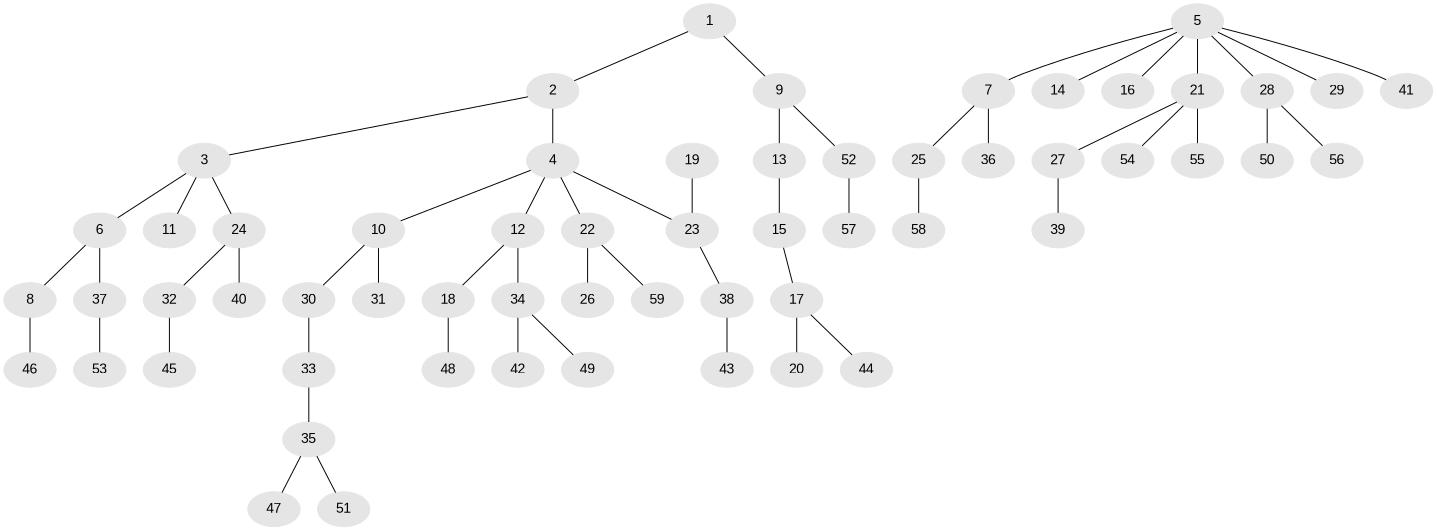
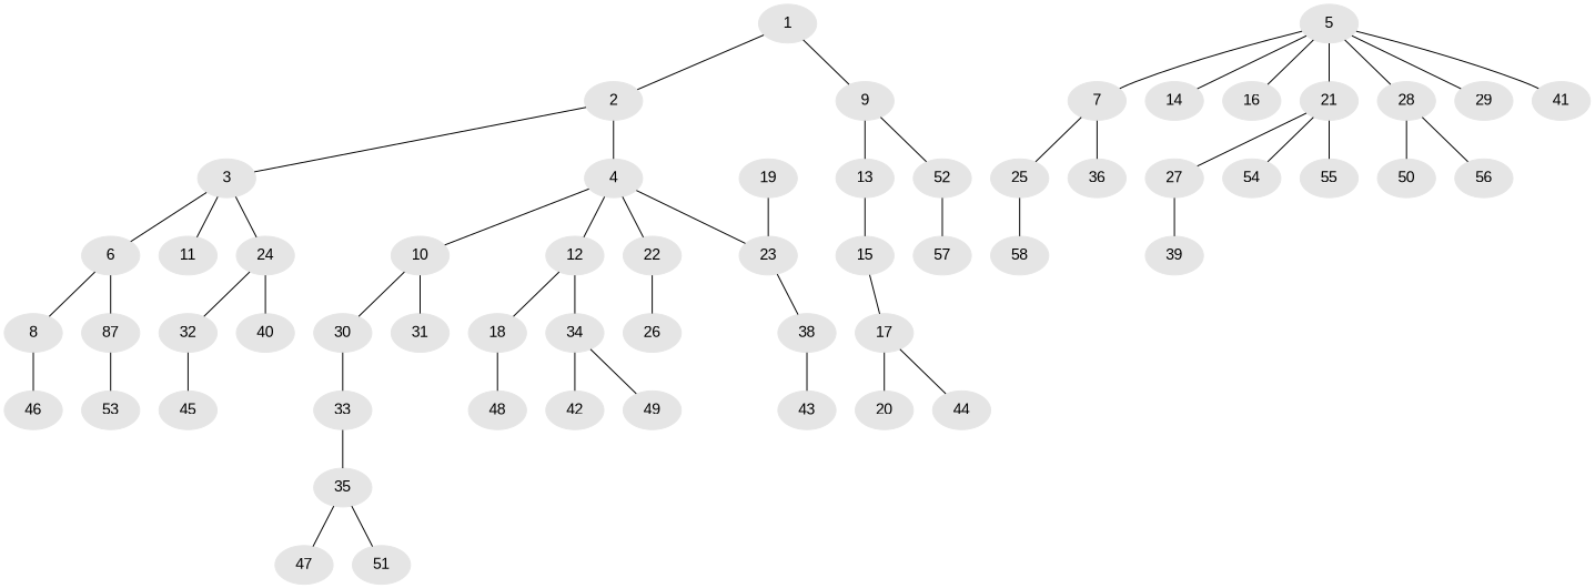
  graph {
    fontname="Liberation Sans"
    node [color=gray90 fontname="Liberation Sans" style=filled]
    edge [fontname="Liberation Sans"]
    1
    2
    9
    3
    4
    13
    52
    6
    11
    24
    10
    12
    22
    23
    5
    7
    14
    16
    21
    28
    29
    41
    8
-   37
+   37 [label=87]
    32
    40
    30
    31
    18
    34
    19
    26
-   59
    25
    36
    15
    27
    54
    55
    50
    56
    46
    53
    58
    57
    33
    48
    42
    49
    17
    20
    44
    38
    39
    43
    45
    35
    47
    51
    1 -- 2
    1 -- 9
    2 -- 3
    2 -- 4
    9 -- 13
    9 -- 52
    3 -- 6
    3 -- 11
    3 -- 24
    4 -- 10
    4 -- 12
    4 -- 22
    4 -- 23
    13 -- 15
    52 -- 57
    6 -- 8
    6 -- 37
    24 -- 32
    24 -- 40
    10 -- 30
    10 -- 31
    12 -- 18
    12 -- 34
    22 -- 26
-   22 -- 59
    23 -- 38
    5 -- 7
    5 -- 14
    5 -- 16
    5 -- 21
    5 -- 28
    5 -- 29
    5 -- 41
    7 -- 25
    7 -- 36
    21 -- 27
    21 -- 54
    21 -- 55
    28 -- 50
    28 -- 56
    8 -- 46
    37 -- 53
    32 -- 45
    30 -- 33
    18 -- 48
    34 -- 42
    34 -- 49
    19 -- 23
    25 -- 58
    15 -- 17
    27 -- 39
    33 -- 35
    17 -- 20
    17 -- 44
    38 -- 43
    35 -- 47
    35 -- 51
  }
